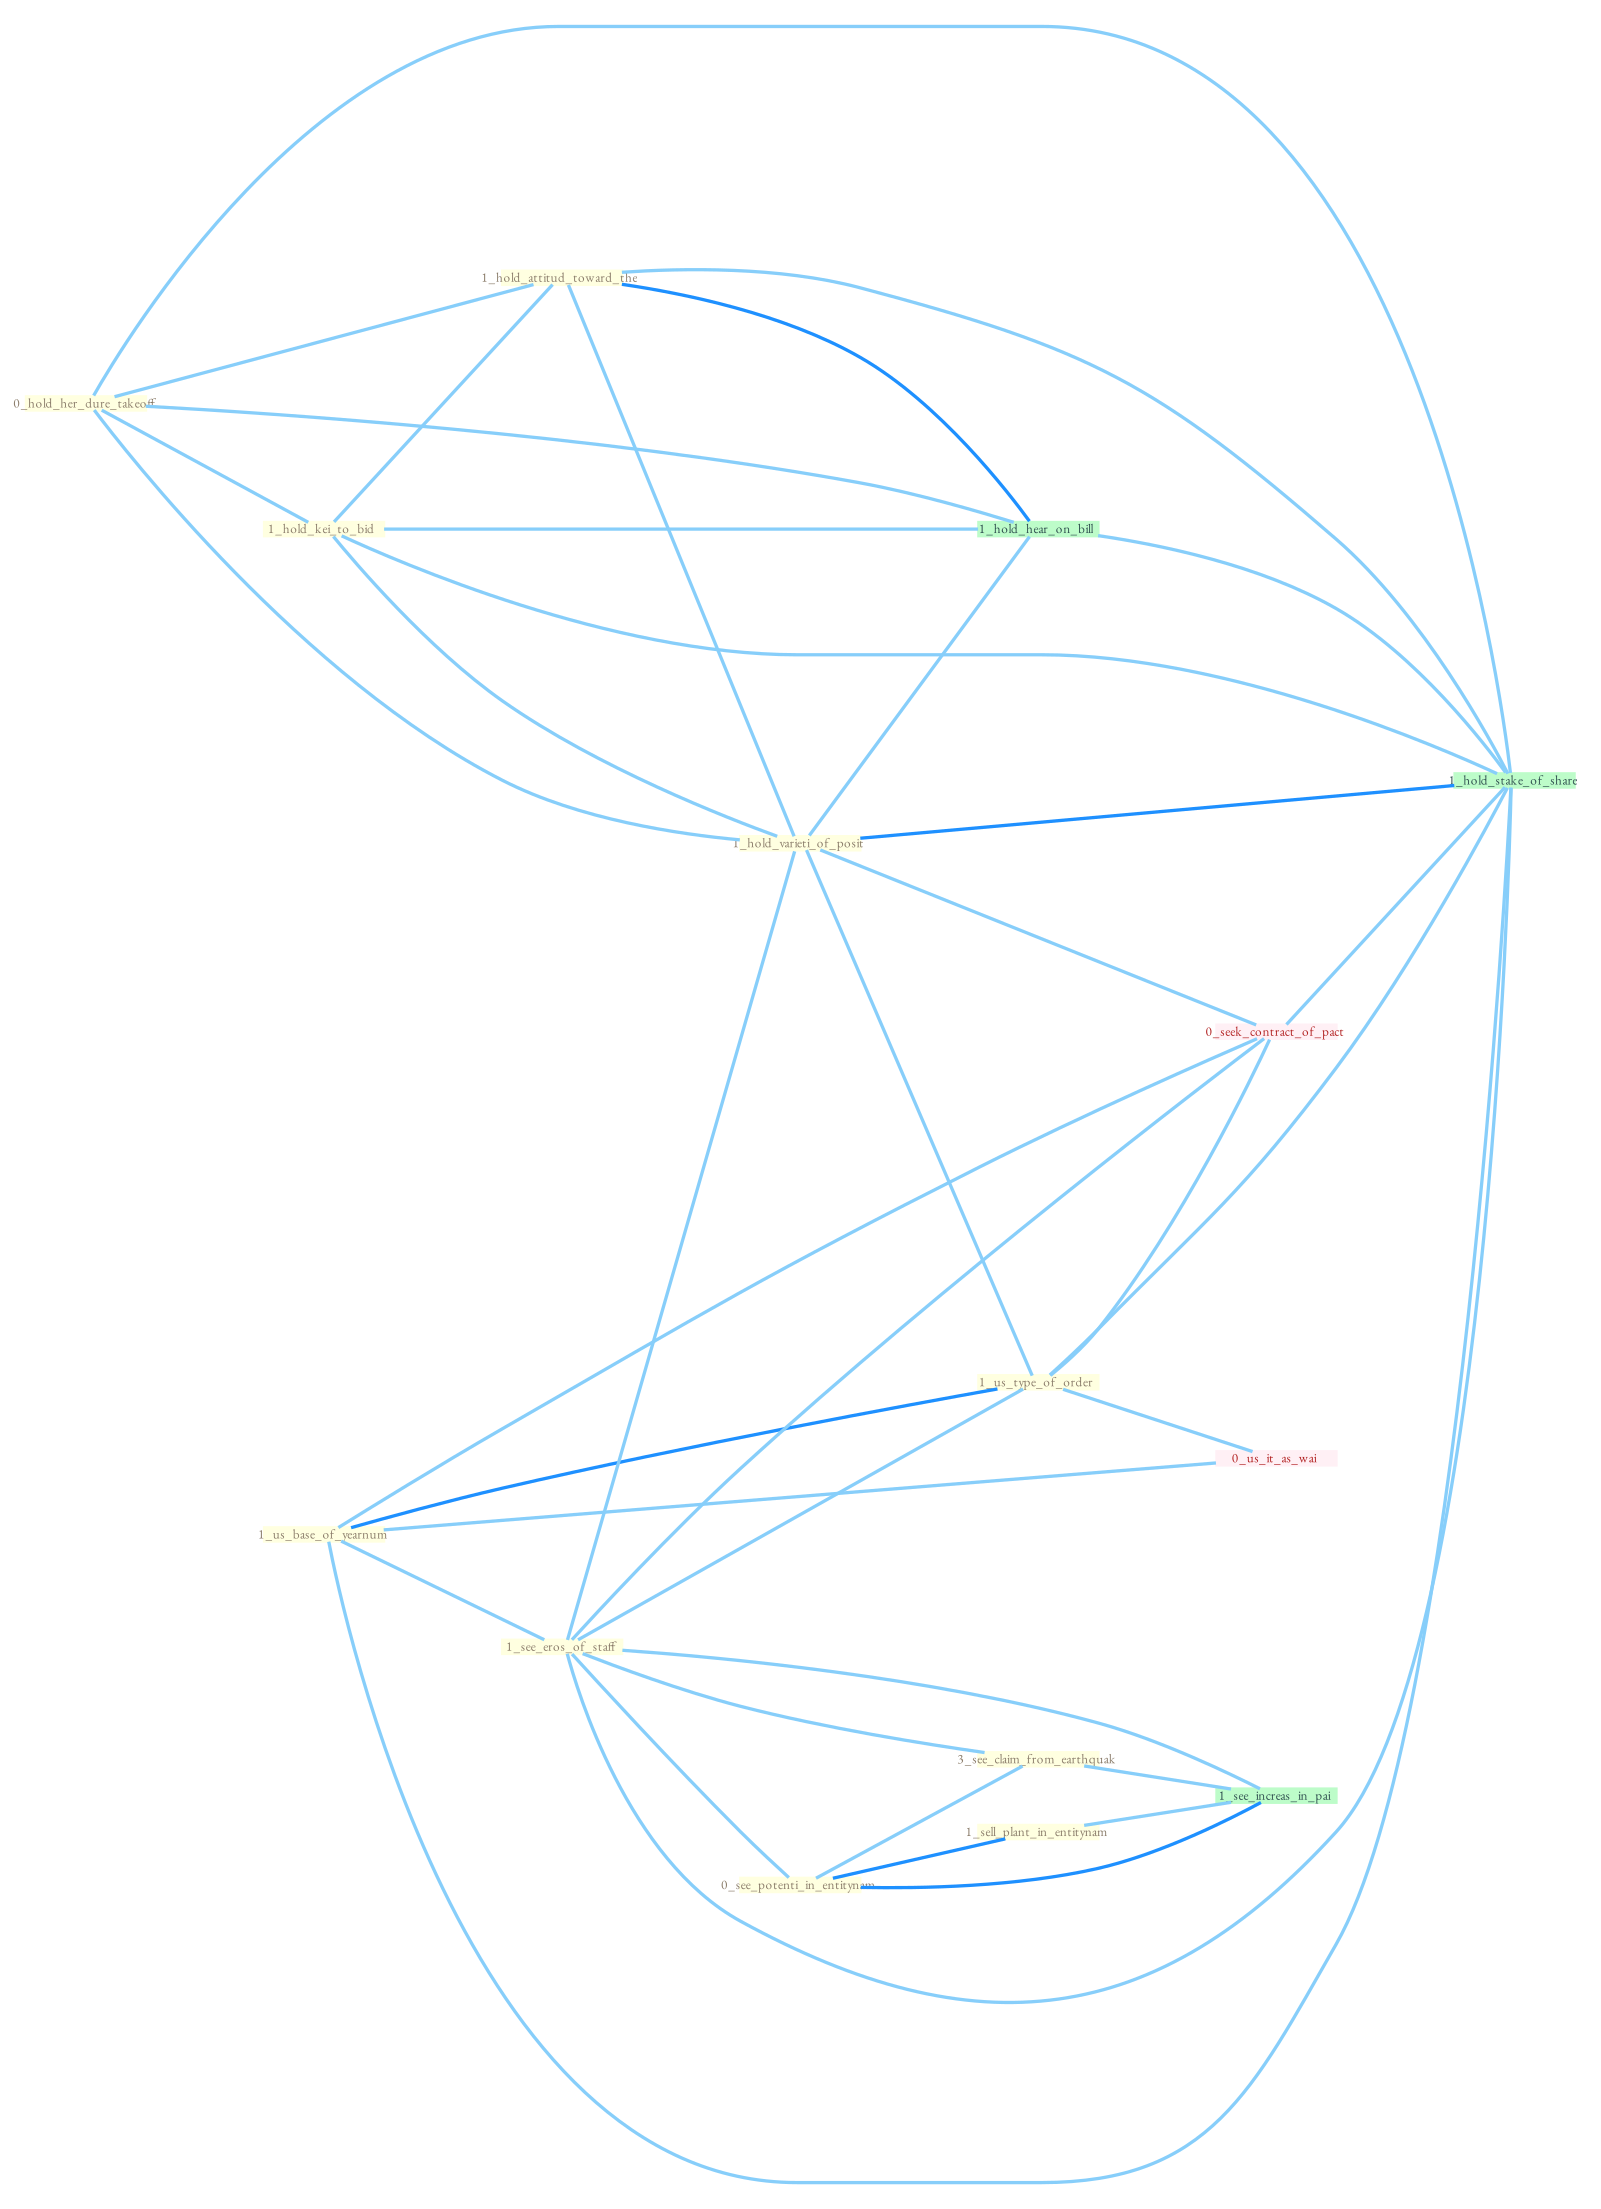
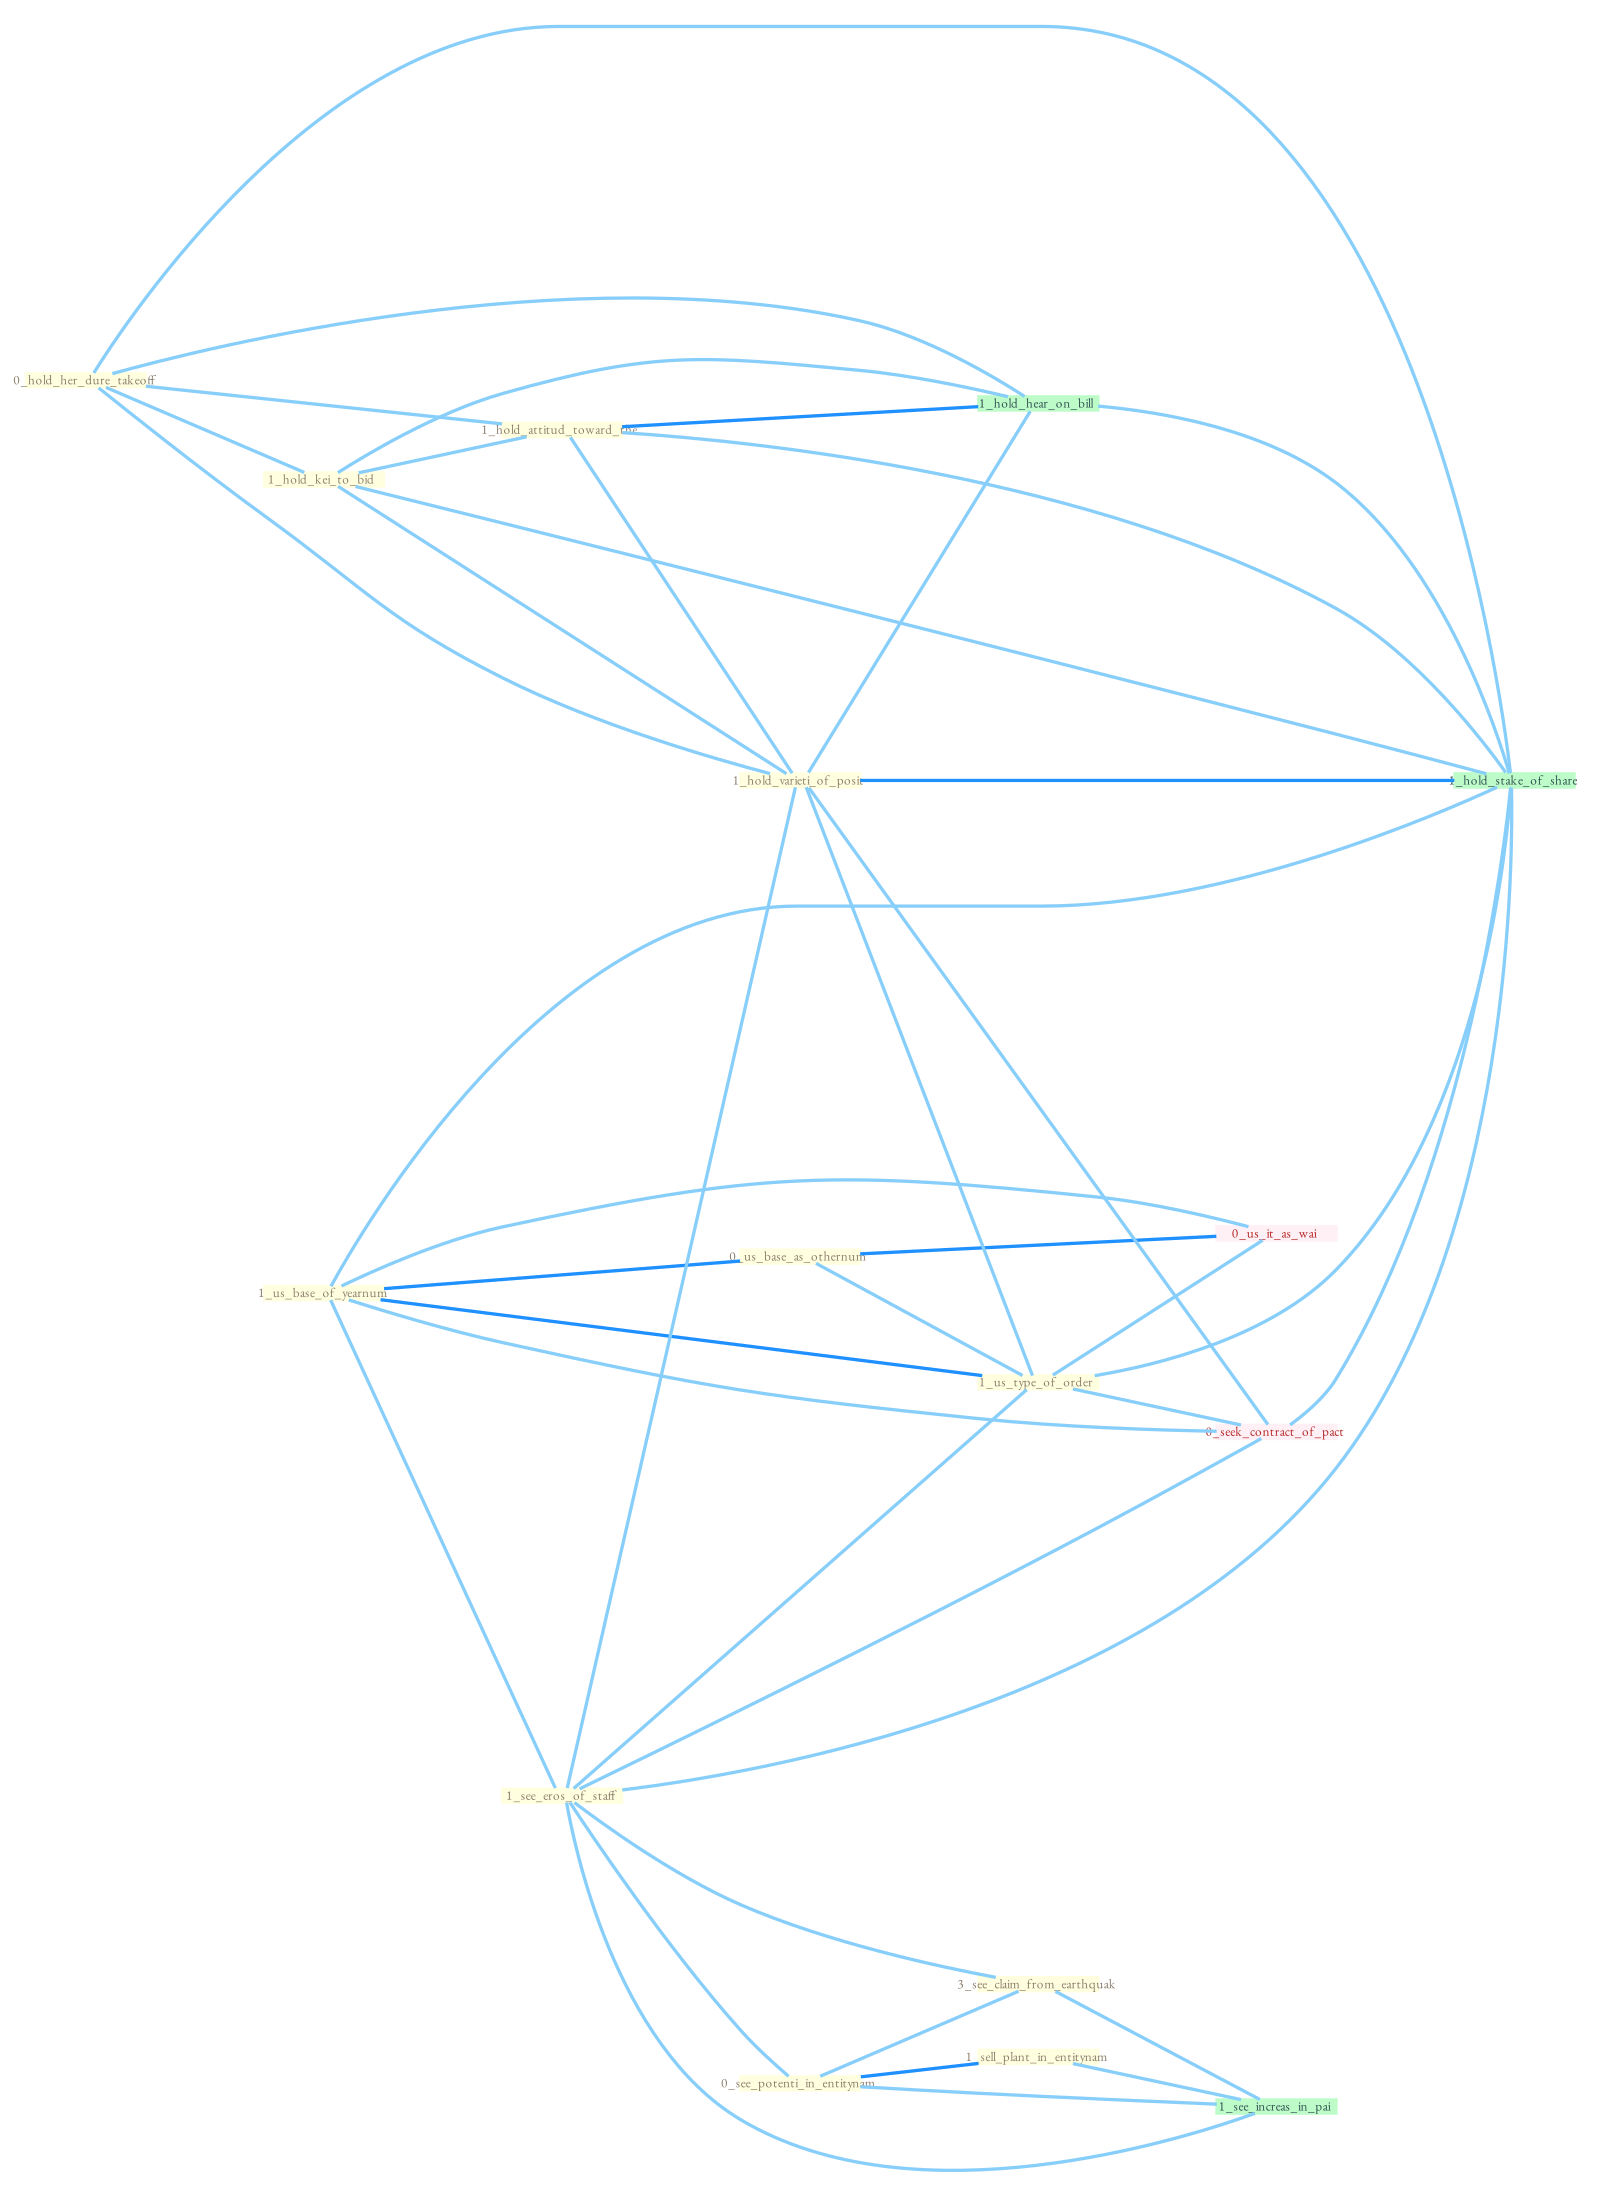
  graph {
    fontname="EB Garamond"
    rankdir=LR
    node [color="#ffffe0" fixedsize=true fontcolor="#8b7d6b" fontname="EB Garamond" fontsize=4 shape=polygon style=filled]
    edge [color="#87cefa" fontname="EB Garamond" w=1]
    "0_hold_her_dure_takeoff " [height=.06 width=.5]
    "1_us_base_of_yearnum " [height=.06 width=.5]
+   "0_us_base_as_othernum " [height=.06 width=.5]
    "1_see_eros_of_staff " [height=.06 width=.5]
    "1_hold_kei_to_bid " [height=.06 width=.5]
    "1_hold_attitud_toward_the " [height=.06 width=.5]
    "0_see_potenti_in_entitynam " [height=.06 width=.5]
    n8 [height=.06 label="3_see_claim_from_earthquak" width=.5]
    "1_sell_plant_in_entitynam " [height=.06 width=.5]
    "1_hold_varieti_of_posit " [height=.06 width=.5]
    "1_us_type_of_order " [height=.06 width=.5]
    "0_seek_contract_of_pact " [color="#fff0f5" fontcolor="#b22222" height=.06 width=.5]
    "0_us_it_as_wai " [color="#fff0f5" fontcolor="#b22222" height=.06 width=.5]
    "1_hold_hear_on_bill " [color="#BDFCC9" fontcolor="#2f4f4f" height=.06 width=.5]
    "1_hold_stake_of_share " [color="#BDFCC9" fontcolor="#2f4f4f" height=.06 width=.5]
    "1_see_increas_in_pai " [color="#BDFCC9" fontcolor="#2f4f4f" height=.06 width=.5]
    subgraph sub_1 {
      "0_hold_her_dure_takeoff "
      "1_us_base_of_yearnum "
+     "0_us_base_as_othernum "
      "1_see_eros_of_staff "
      "1_hold_kei_to_bid "
      "1_hold_attitud_toward_the "
      "0_see_potenti_in_entitynam "
      n8
      "1_sell_plant_in_entitynam "
      "1_hold_varieti_of_posit "
      "1_us_type_of_order "
    }
    subgraph sub_2 {
      "0_seek_contract_of_pact "
      "0_us_it_as_wai "
    }
    "0_hold_her_dure_takeoff " -- "1_hold_kei_to_bid "
    "0_hold_her_dure_takeoff " -- "1_hold_attitud_toward_the "
    "0_hold_her_dure_takeoff " -- "1_hold_varieti_of_posit "
    "0_hold_her_dure_takeoff " -- "1_hold_hear_on_bill "
    "0_hold_her_dure_takeoff " -- "1_hold_stake_of_share "
+   "1_us_base_of_yearnum " -- "0_us_base_as_othernum " [color="#1e90ff" w=2]
    "1_us_base_of_yearnum " -- "1_see_eros_of_staff "
    "1_us_base_of_yearnum " -- "1_us_type_of_order " [color="#1e90ff" w=2]
    "1_us_base_of_yearnum " -- "0_seek_contract_of_pact "
    "1_us_base_of_yearnum " -- "0_us_it_as_wai "
    "1_us_base_of_yearnum " -- "1_hold_stake_of_share "
+   "0_us_base_as_othernum " -- "1_us_type_of_order "
+   "0_us_base_as_othernum " -- "0_us_it_as_wai " [color="#1e90ff" w=2]
    "1_see_eros_of_staff " -- "0_see_potenti_in_entitynam "
    "1_see_eros_of_staff " -- n8
    "1_see_eros_of_staff " -- "1_hold_varieti_of_posit "
    "1_see_eros_of_staff " -- "1_us_type_of_order "
    "1_see_eros_of_staff " -- "0_seek_contract_of_pact "
    "1_see_eros_of_staff " -- "1_hold_stake_of_share "
    "1_see_eros_of_staff " -- "1_see_increas_in_pai "
    "1_hold_kei_to_bid " -- "1_hold_attitud_toward_the "
    "1_hold_kei_to_bid " -- "1_hold_varieti_of_posit "
    "1_hold_kei_to_bid " -- "1_hold_hear_on_bill "
    "1_hold_kei_to_bid " -- "1_hold_stake_of_share "
    "1_hold_attitud_toward_the " -- "1_hold_varieti_of_posit "
    "1_hold_attitud_toward_the " -- "1_hold_hear_on_bill " [color="#1e90ff"]
    "1_hold_attitud_toward_the " -- "1_hold_stake_of_share "
    "0_see_potenti_in_entitynam " -- n8
    "0_see_potenti_in_entitynam " -- "1_sell_plant_in_entitynam " [color="#1e90ff" w=2]
-   "0_see_potenti_in_entitynam " -- "1_see_increas_in_pai " [color="#1e90ff" w=2]
+   "0_see_potenti_in_entitynam " -- "1_see_increas_in_pai " [w=2]
    n8 -- "1_see_increas_in_pai "
    "1_sell_plant_in_entitynam " -- "1_see_increas_in_pai "
    "1_hold_varieti_of_posit " -- "1_us_type_of_order "
    "1_hold_varieti_of_posit " -- "0_seek_contract_of_pact "
    "1_hold_varieti_of_posit " -- "1_hold_hear_on_bill "
    "1_hold_varieti_of_posit " -- "1_hold_stake_of_share " [color="#1e90ff" w=2]
    "1_us_type_of_order " -- "0_seek_contract_of_pact "
    "1_us_type_of_order " -- "0_us_it_as_wai "
    "1_us_type_of_order " -- "1_hold_stake_of_share "
    "0_seek_contract_of_pact " -- "1_hold_stake_of_share "
    "1_hold_hear_on_bill " -- "1_hold_stake_of_share "
  }
